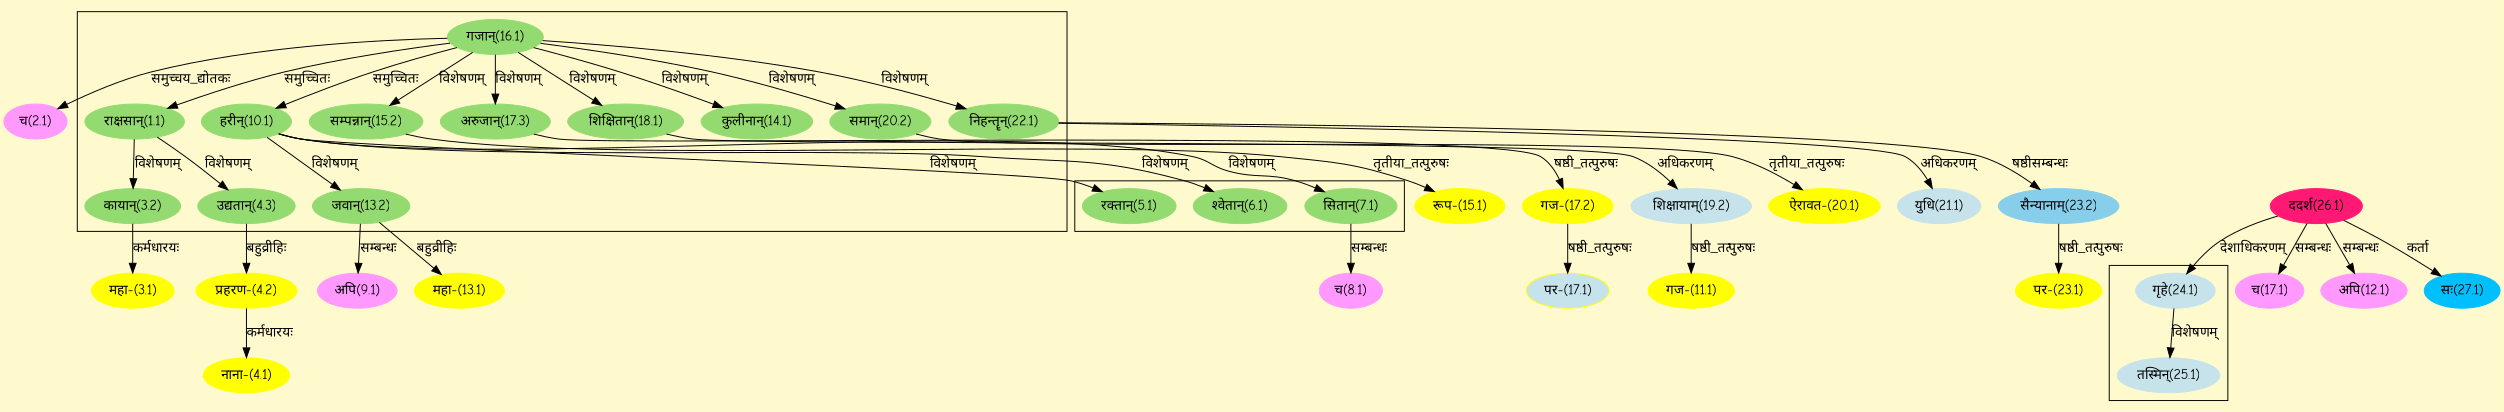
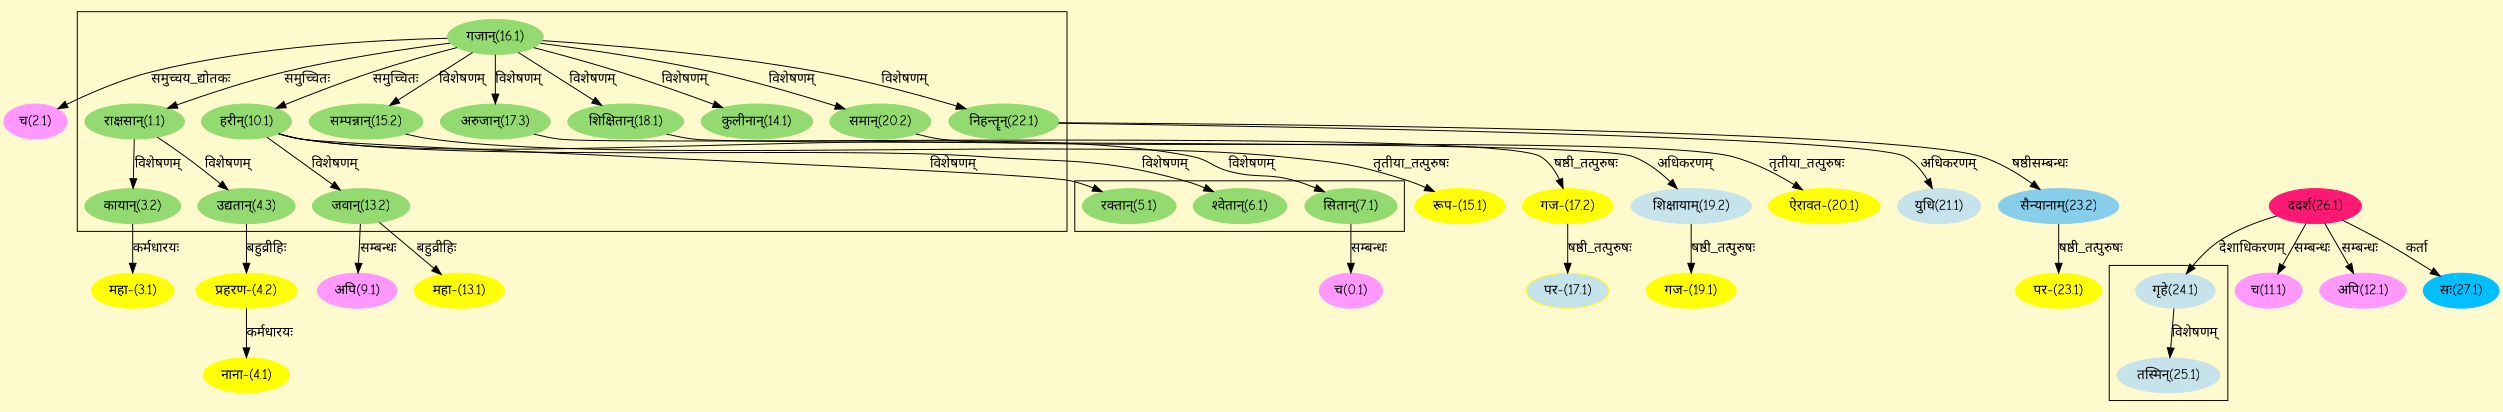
  digraph {
    bgcolor=lemonchiffon1
    compound=true
    fontname="Comic Neue"
    rankdir=BT
    node [color="#93DB70" fontname="Comic Neue" style=filled]
    edge [dir=back fontname="Comic Neue"]
    n1 [label="राक्षसान्(1.1)"]
    n2 [label="गजान्(16.1)"]
    n3 [label="कायान्(3.2)"]
    n4 [label="उद्यतान्(4.3)"]
    n5 [label="हरीन्(10.1)"]
    n6 [label="जवान्(13.2)"]
    n7 [label="कुलीनान्(14.1)"]
    n8 [label="सम्पन्नान्(15.2)"]
    n9 [label="अरुजान्(17.3)"]
    n10 [label="शिक्षितान्(18.1)"]
    n11 [label="समान्(20.2)"]
    n12 [label="निहन्तॄन्(22.1)"]
    n13 [label="रक्तान्(5.1)"]
    n14 [label="श्वेतान्(6.1)"]
    n15 [label="सितान्(7.1)"]
    n16 [color="#C6E2EB" label="तस्मिन्(25.1)"]
    n17 [color="#C6E2EB" label="गृहे(24.1)"]
    n18 [color="#FF1975" label="ददर्श(26.1)"]
    n19 [color="#FF99FF" label="च(2.1)"]
    n20 [color="#FFFF00" label="महा-(3.1)"]
    n21 [color="#FFFF00" label="नाना-(4.1)"]
    n22 [color="#FFFF00" label="प्रहरण-(4.2)"]
-   n23 [color="#FF99FF" label="च(8.1)"]
+   n23 [color="#FF99FF" label="च(0.1)"]
    n24 [color="#FF99FF" label="अपि(9.1)"]
-   n25 [color="#FF99FF" label="च(17.1)"]
+   n25 [color="#FF99FF" label="च(11.1)"]
    n26 [color="#FF99FF" label="अपि(12.1)"]
    n27 [color="#FFFF00" label="महा-(13.1)"]
    n28 [color="#FFFF00" label="रूप-(15.1)"]
    n29 [color="#FFFF00" fillcolor="#C6E2EB" label="पर-(17.1)"]
    n30 [color="#FFFF00" label="गज-(17.2)"]
-   n31 [color="#FFFF00" label="गज-(11.1)"]
+   n31 [color="#FFFF00" label="गज-(19.1)"]
    n32 [color="#C6E2EB" label="शिक्षायाम्(19.2)"]
    n33 [color="#FFFF00" label="ऐरावत-(20.1)"]
    n34 [color="#C6E2EB" label="युधि(21.1)"]
    n35 [color="#FFFF00" label="पर-(23.1)"]
    n36 [color="#87CEEB" label="सैन्यानाम्(23.2)"]
    n37 [color="#00BFFF" label="सः(27.1)"]
    subgraph cluster_1 {
      n1
      n2
      n3
      n4
      n5
      n6
      n7
      n8
      n9
      n10
      n11
      n12
    }
    subgraph cluster_2 {
      n13
      n14
      n15
    }
    subgraph cluster_3 {
      n16
      n17
    }
    n1 -> n2 [label="समुच्चितः"]
    n3 -> n1 [label="विशेषणम्"]
    n4 -> n1 [label="विशेषणम्"]
    n5 -> n2 [label="समुच्चितः"]
    n6 -> n5 [label="विशेषणम्"]
    n7 -> n2 [label="विशेषणम्"]
    n8 -> n2 [label="विशेषणम्"]
    n9 -> n2 [label="विशेषणम्"]
    n10 -> n2 [label="विशेषणम्"]
    n11 -> n2 [label="विशेषणम्"]
    n12 -> n2 [label="विशेषणम्"]
    n13 -> n5 [label="विशेषणम्"]
    n14 -> n5 [label="विशेषणम्"]
    n15 -> n5 [label="विशेषणम्"]
    n16 -> n17 [label="विशेषणम्"]
    n17 -> n18 [label="देशाधिकरणम्"]
    n19 -> n2 [label="समुच्चय_द्योतकः"]
    n20 -> n3 [label="कर्मधारयः"]
    n21 -> n22 [label="कर्मधारयः"]
    n22 -> n4 [label="बहुव्रीहिः"]
    n23 -> n15 [label="सम्बन्धः"]
    n24 -> n6 [label="सम्बन्धः"]
    n25 -> n18 [label="सम्बन्धः"]
    n26 -> n18 [label="सम्बन्धः"]
    n27 -> n6 [label="बहुव्रीहिः"]
    n28 -> n8 [label="तृतीया_तत्पुरुषः"]
    n29 -> n30 [label="षष्ठी_तत्पुरुषः"]
    n30 -> n9 [label="षष्ठी_तत्पुरुषः"]
    n31 -> n32 [label="षष्ठी_तत्पुरुषः"]
    n32 -> n10 [label="अधिकरणम्"]
    n33 -> n11 [label="तृतीया_तत्पुरुषः"]
    n34 -> n12 [label="अधिकरणम्"]
    n35 -> n36 [label="षष्ठी_तत्पुरुषः"]
    n36 -> n12 [label="षष्ठीसम्बन्धः"]
    n37 -> n18 [label="कर्ता"]
  }
